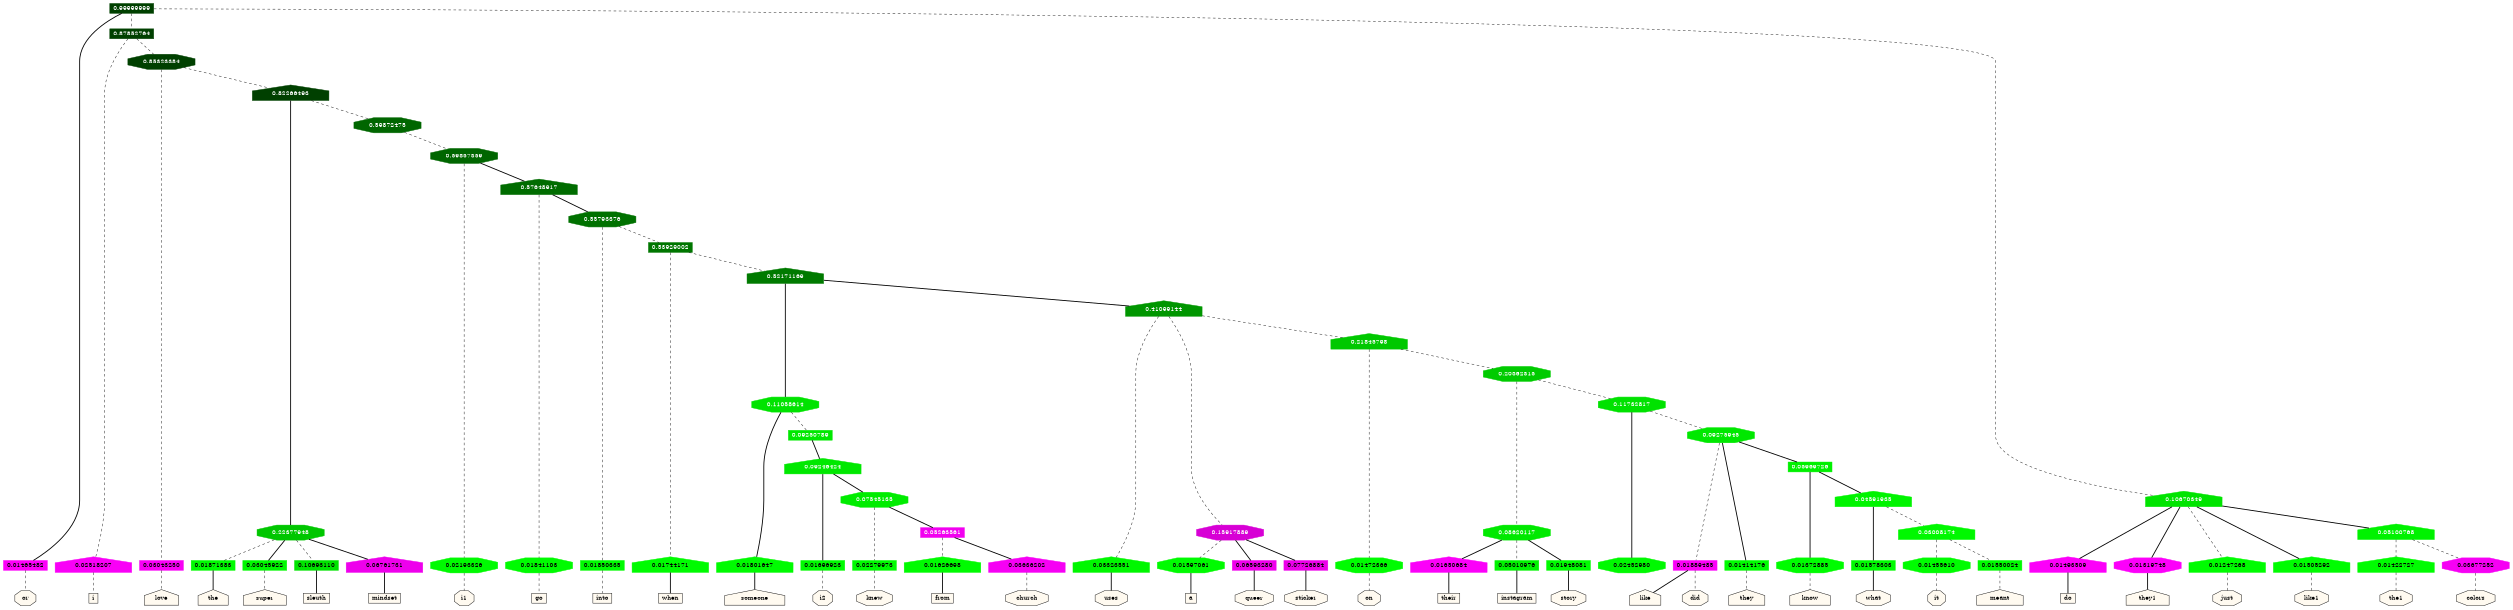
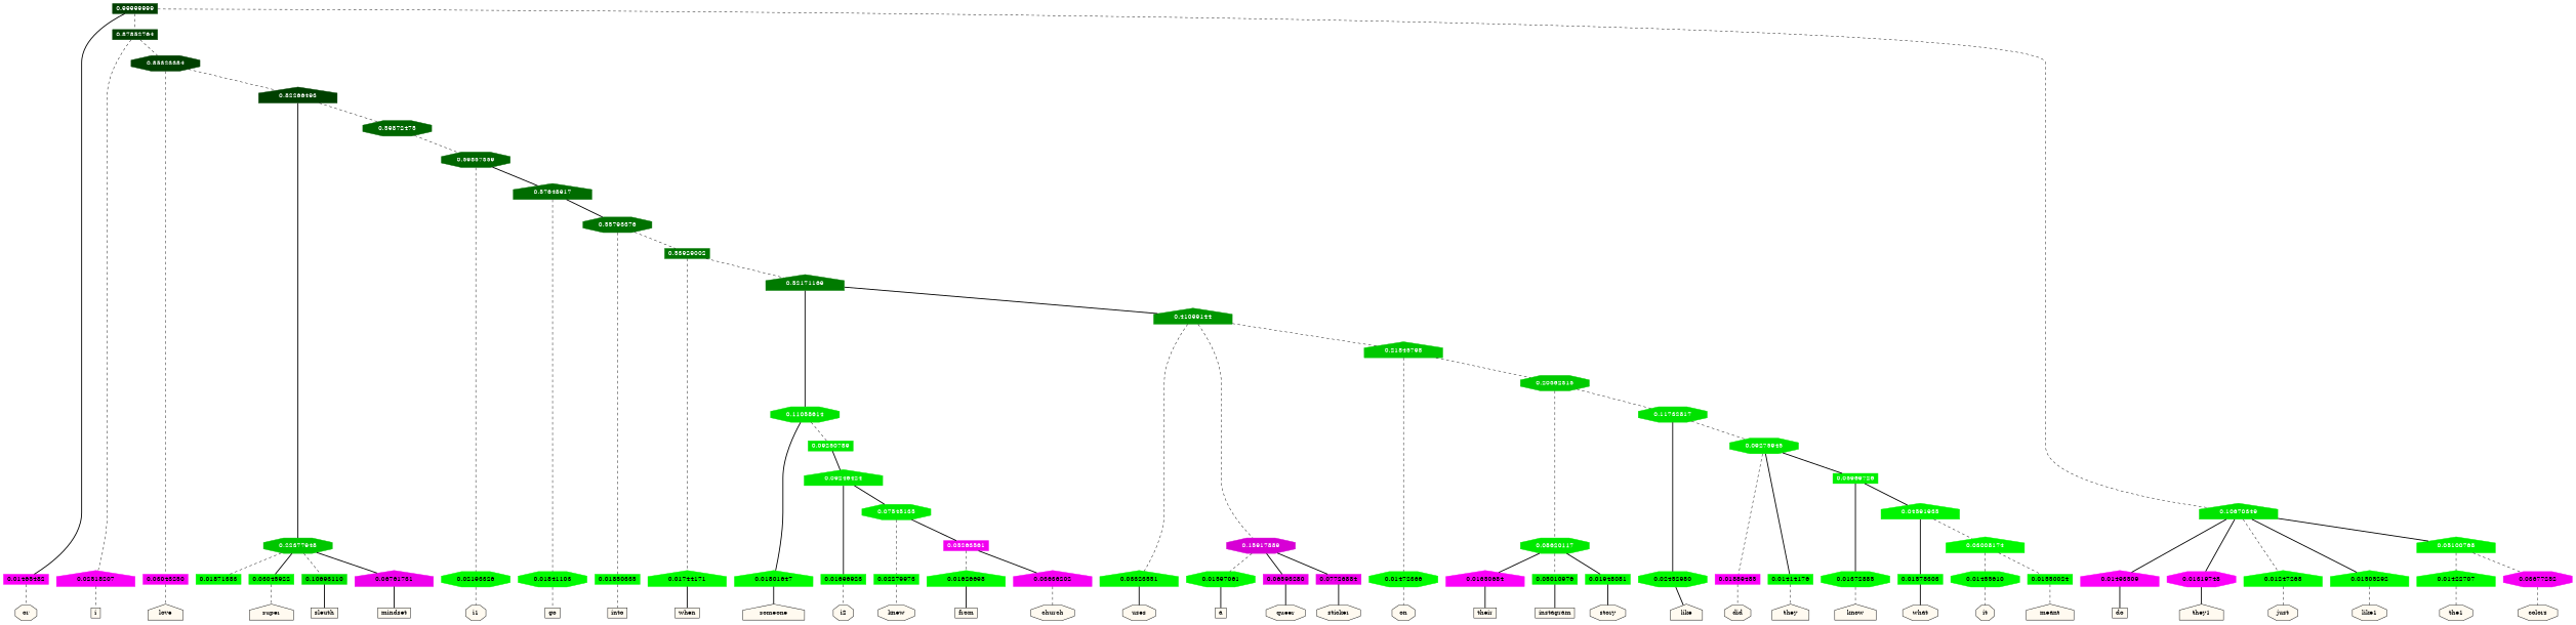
  graph {
    node [color=black format=png nodesep=0.001 ordering=out overlap_scaling=0.01 ranksep=0.001 shape=octagon style=filled]
    edge [style=dashed]
    n1 [fillcolor=floralwhite height=0.15 label=i shape=box style="filled,solid" width=0.15]
    n2 [fillcolor=floralwhite height=0.15 label=love shape=house style="filled,solid" width=0.15]
-   n3 [fillcolor=floralwhite height=0.15 label=the shape=house style="filled,solid" width=0.15]
    n4 [fillcolor=floralwhite height=0.15 label=super shape=house style="filled,solid" width=0.15]
    n5 [fillcolor=floralwhite height=0.15 label=sleuth shape=box style="filled,solid" width=0.15]
    n6 [fillcolor=floralwhite height=0.15 label=mindset shape=box style="filled,solid" width=0.15]
    n7 [fillcolor=floralwhite height=0.15 label=i1 style="filled,solid" width=0.15]
    n8 [fillcolor=floralwhite height=0.15 label=go shape=box style="filled,solid" width=0.15]
    n9 [fillcolor=floralwhite height=0.15 label=into shape=box style="filled,solid" width=0.15]
    n10 [fillcolor=floralwhite height=0.15 label=when shape=box style="filled,solid" width=0.15]
    n11 [fillcolor=floralwhite height=0.15 label=someone shape=house style="filled,solid" width=0.15]
    n12 [fillcolor=floralwhite height=0.15 label=i2 style="filled,solid" width=0.15]
    n13 [fillcolor=floralwhite height=0.15 label=knew style="filled,solid" width=0.15]
    n14 [fillcolor=floralwhite height=0.15 label=from shape=box style="filled,solid" width=0.15]
    n15 [fillcolor=floralwhite height=0.15 label=church style="filled,solid" width=0.15]
    n16 [fillcolor=floralwhite height=0.15 label=uses style="filled,solid" width=0.15]
    n17 [fillcolor=floralwhite height=0.15 label=a shape=box style="filled,solid" width=0.15]
    n18 [fillcolor=floralwhite height=0.15 label=queer style="filled,solid" width=0.15]
    n19 [fillcolor=floralwhite height=0.15 label=sticker style="filled,solid" width=0.15]
    n20 [fillcolor=floralwhite height=0.15 label=on style="filled,solid" width=0.15]
    n21 [fillcolor=floralwhite height=0.15 label=their shape=box style="filled,solid" width=0.15]
    n22 [fillcolor=floralwhite height=0.15 label=instagram shape=box style="filled,solid" width=0.15]
    n23 [fillcolor=floralwhite height=0.15 label=story style="filled,solid" width=0.15]
    n24 [fillcolor=floralwhite height=0.15 label=like shape=house style="filled,solid" width=0.15]
    n25 [fillcolor=floralwhite height=0.15 label=did style="filled,solid" width=0.15]
    n26 [fillcolor=floralwhite height=0.15 label=they shape=house style="filled,solid" width=0.15]
    n27 [fillcolor=floralwhite height=0.15 label=know shape=house style="filled,solid" width=0.15]
    n28 [fillcolor=floralwhite height=0.15 label=what style="filled,solid" width=0.15]
    n29 [fillcolor=floralwhite height=0.15 label=it style="filled,solid" width=0.15]
    n30 [fillcolor=floralwhite height=0.15 label=meant shape=house style="filled,solid" width=0.15]
    n31 [fillcolor=floralwhite height=0.15 label=or style="filled,solid" width=0.15]
    n32 [fillcolor=floralwhite height=0.15 label=do shape=box style="filled,solid" width=0.15]
    n33 [fillcolor=floralwhite height=0.15 label=they1 shape=house style="filled,solid" width=0.15]
    n34 [fillcolor=floralwhite height=0.15 label=just style="filled,solid" width=0.15]
    n35 [fillcolor=floralwhite height=0.15 label=like1 style="filled,solid" width=0.15]
    n36 [fillcolor=floralwhite height=0.15 label=the1 style="filled,solid" width=0.15]
    n37 [fillcolor=floralwhite height=0.15 label=colors style="filled,solid" width=0.15]
    n38 [color="0.835 1.000 0.975" fontcolor=black height=0.15 label=0.02518207 shape=house width=0.15]
    n39 [color="0.835 1.000 0.970" fontcolor=black height=0.15 label=0.03043250 shape=box width=0.15]
    n40 [color="0.334 1.000 0.981" fontcolor=black height=0.15 label=0.01871383 shape=box width=0.15]
    n41 [color="0.334 1.000 0.970" fontcolor=black height=0.15 label=0.03045922 shape=box width=0.15]
    n42 [color="0.334 1.000 0.893" fontcolor=black height=0.15 label=0.10693110 shape=box width=0.15]
    n43 [color="0.835 1.000 0.932" fontcolor=black height=0.15 label=0.06761731 shape=house width=0.15]
    n44 [color="0.334 1.000 0.978" fontcolor=black height=0.15 label=0.02193326 width=0.15]
    n45 [color="0.334 1.000 0.982" fontcolor=black height=0.15 label=0.01841103 width=0.15]
    n46 [color="0.334 1.000 0.981" fontcolor=black height=0.15 label=0.01850335 shape=box width=0.15]
    n47 [color="0.334 1.000 0.983" fontcolor=black height=0.15 label=0.01744171 shape=house width=0.15]
    n48 [color="0.334 1.000 0.982" fontcolor=black height=0.15 label=0.01801647 shape=house width=0.15]
    n49 [color="0.334 1.000 0.983" fontcolor=black height=0.15 label=0.01696923 shape=box width=0.15]
    n50 [color="0.334 1.000 0.977" fontcolor=black height=0.15 label=0.02279973 shape=box width=0.15]
    n51 [color="0.334 1.000 0.984" fontcolor=black height=0.15 label=0.01626698 shape=house width=0.15]
    n52 [color="0.835 1.000 0.964" fontcolor=black height=0.15 label=0.03636202 shape=house width=0.15]
    n53 [color="0.334 1.000 0.967" fontcolor=black height=0.15 label=0.03323551 shape=house width=0.15]
    n54 [color="0.334 1.000 0.984" fontcolor=black height=0.15 label=0.01597061 width=0.15]
    n55 [color="0.835 1.000 0.934" fontcolor=black height=0.15 label=0.06593280 shape=box width=0.15]
    n56 [color="0.835 1.000 0.923" fontcolor=black height=0.15 label=0.07726884 shape=box width=0.15]
    n57 [color="0.334 1.000 0.985" fontcolor=black height=0.15 label=0.01472366 width=0.15]
    n58 [color="0.835 1.000 0.983" fontcolor=black height=0.15 label=0.01650684 shape=house width=0.15]
    n59 [color="0.334 1.000 0.950" fontcolor=black height=0.15 label=0.05010976 shape=box width=0.15]
    n60 [color="0.334 1.000 0.981" fontcolor=black height=0.15 label=0.01948081 shape=box width=0.15]
    n61 [color="0.334 1.000 0.975" fontcolor=black height=0.15 label=0.02452980 width=0.15]
    n62 [color="0.835 1.000 0.981" fontcolor=black height=0.15 label=0.01889485 shape=box width=0.15]
    n63 [color="0.334 1.000 0.986" fontcolor=black height=0.15 label=0.01414176 shape=box width=0.15]
    n64 [color="0.334 1.000 0.986" fontcolor=black height=0.15 label=0.01372885 width=0.15]
    n65 [color="0.334 1.000 0.984" fontcolor=black height=0.15 label=0.01578303 shape=box width=0.15]
    n66 [color="0.334 1.000 0.985" fontcolor=black height=0.15 label=0.01455610 width=0.15]
    n67 [color="0.334 1.000 0.984" fontcolor=black height=0.15 label=0.01550024 shape=box width=0.15]
    n68 [color="0.835 1.000 0.985" fontcolor=black height=0.15 label=0.01465482 shape=box width=0.15]
    n69 [color="0.835 1.000 0.985" fontcolor=black height=0.15 label=0.01493509 shape=house width=0.15]
    n70 [color="0.835 1.000 0.987" fontcolor=black height=0.15 label=0.01319748 width=0.15]
    n71 [color="0.334 1.000 0.988" fontcolor=black height=0.15 label=0.01247268 shape=house width=0.15]
    n72 [color="0.334 1.000 0.985" fontcolor=black height=0.15 label=0.01505292 shape=house width=0.15]
-   n73 [color="0.334 1.000 0.986" fontcolor=black height=0.15 label=0.01422727 shape=house width=0.15]
+   n73 [color="0.334 1.000 0.986" fontcolor=black height=0.15 label=0.01422707 shape=house width=0.15]
    n74 [color="0.835 1.000 0.963" fontcolor=black height=0.15 label=0.03677252 width=0.15]
    n75 [color="0.334 1.000 0.250" fontcolor=grey99 height=0.15 label=0.99999999 shape=box width=0.15]
    n76 [color="0.334 1.000 0.250" fontcolor=grey99 height=0.15 label=0.87852764 shape=box width=0.15]
    n77 [color="0.334 1.000 0.893" fontcolor=grey99 height=0.15 label=0.10670349 shape=house width=0.15]
    n78 [color="0.334 1.000 0.250" fontcolor=grey99 height=0.15 label=0.85323384 width=0.15]
    n79 [color="0.334 1.000 0.949" fontcolor=grey99 height=0.15 label=0.05100768 shape=house width=0.15]
    n80 [color="0.334 1.000 0.250" fontcolor=grey99 height=0.15 label=0.82266493 shape=house width=0.15]
    n81 [color="0.334 1.000 0.776" fontcolor=grey99 height=0.15 label=0.22377948 width=0.15]
    n82 [color="0.334 1.000 0.401" fontcolor=grey99 height=0.15 label=0.59872475 width=0.15]
    n83 [color="0.334 1.000 0.401" fontcolor=grey99 height=0.15 label=0.59857359 width=0.15]
    n84 [color="0.334 1.000 0.424" fontcolor=grey99 height=0.15 label=0.57648917 shape=house width=0.15]
    n85 [color="0.334 1.000 0.442" fontcolor=grey99 height=0.15 label=0.55793376 width=0.15]
    n86 [color="0.334 1.000 0.461" fontcolor=grey99 height=0.15 label=0.53929002 shape=box width=0.15]
    n87 [color="0.334 1.000 0.478" fontcolor=grey99 height=0.15 label=0.52171169 shape=house width=0.15]
    n88 [color="0.334 1.000 0.889" fontcolor=grey99 height=0.15 label=0.11058614 width=0.15]
    n89 [color="0.334 1.000 0.589" fontcolor=grey99 height=0.15 label=0.41099144 shape=house width=0.15]
    n90 [color="0.334 1.000 0.907" fontcolor=grey99 height=0.15 label=0.09250789 shape=box width=0.15]
    n91 [color="0.835 1.000 0.841" fontcolor=grey99 height=0.15 label=0.15917889 width=0.15]
    n92 [color="0.334 1.000 0.782" fontcolor=grey99 height=0.15 label=0.21845798 shape=house width=0.15]
    n93 [color="0.334 1.000 0.908" fontcolor=grey99 height=0.15 label=0.09246424 shape=house width=0.15]
    n94 [color="0.334 1.000 0.796" fontcolor=grey99 height=0.15 label=0.20362315 width=0.15]
    n95 [color="0.334 1.000 0.925" fontcolor=grey99 height=0.15 label=0.07545135 width=0.15]
    n96 [color="0.334 1.000 0.914" fontcolor=grey99 height=0.15 label=0.08620117 width=0.15]
    n97 [color="0.334 1.000 0.883" fontcolor=grey99 height=0.15 label=0.11732817 width=0.15]
    n98 [color="0.835 1.000 0.947" fontcolor=grey99 height=0.15 label=0.05263561 shape=box width=0.15]
    n99 [color="0.334 1.000 0.907" fontcolor=grey99 height=0.15 label=0.09275945 width=0.15]
    n100 [color="0.334 1.000 0.940" fontcolor=grey99 height=0.15 label=0.05969726 shape=box width=0.15]
    n101 [color="0.334 1.000 0.954" fontcolor=grey99 height=0.15 label=0.04591935 shape=house width=0.15]
    n102 [color="0.334 1.000 0.970" fontcolor=grey99 height=0.15 label=0.03008174 shape=house width=0.15]
    subgraph sub_1 {
      rank=same
      n1
      n2
-     n3
      n4
      n5
      n6
      n7
      n8
      n9
      n10
      n11
      n12
      n13
      n14
      n15
      n16
      n17
      n18
      n19
      n20
      n21
      n22
      n23
      n24
      n25
      n26
      n27
      n28
      n29
      n30
      n31
      n32
      n33
      n34
      n35
      n36
      n37
    }
    subgraph sub_2 {
      rank=same
      n38
      n39
      n40
      n41
      n42
      n43
      n44
      n45
      n46
      n47
      n48
      n49
      n50
      n51
      n52
      n53
      n54
      n55
      n56
      n57
      n58
      n59
      n60
      n61
      n62
      n63
      n64
      n65
      n66
      n67
      n68
      n69
      n70
      n71
      n72
      n73
      n74
    }
    n38 -- n1
    n39 -- n2
-   n40 -- n3 [style=bold]
    n41 -- n4
    n42 -- n5 [style=bold]
    n43 -- n6 [style=bold]
    n44 -- n7
    n45 -- n8
    n46 -- n9
    n47 -- n10 [style=bold]
    n48 -- n11 [style=bold]
    n49 -- n12
    n50 -- n13
    n51 -- n14 [style=bold]
    n52 -- n15
    n53 -- n16 [style=bold]
    n54 -- n17 [style=bold]
    n55 -- n18 [style=bold]
    n56 -- n19 [style=bold]
    n57 -- n20
    n58 -- n21 [style=bold]
    n59 -- n22 [style=bold]
    n60 -- n23 [style=bold]
-   n62 -- n24 [style=bold]
+   n61 -- n24 [style=bold]
    n62 -- n25
    n63 -- n26
    n64 -- n27
    n65 -- n28 [style=bold]
    n66 -- n29
    n67 -- n30
    n68 -- n31
    n69 -- n32 [style=bold]
    n70 -- n33 [style=bold]
    n71 -- n34
    n72 -- n35
    n73 -- n36
    n74 -- n37
    n75 -- n68 [style=bold]
    n75 -- n76
    n75 -- n77
    n76 -- n38
    n76 -- n78
    n77 -- n69 [style=bold]
    n77 -- n70 [style=bold]
    n77 -- n71
    n77 -- n72 [style=bold]
    n77 -- n79 [style=bold]
    n78 -- n39
    n78 -- n80
    n79 -- n73
    n79 -- n74
    n80 -- n81 [style=bold]
    n80 -- n82
    n81 -- n40
    n81 -- n41 [style=bold]
    n81 -- n42
    n81 -- n43 [style=bold]
    n82 -- n83
    n83 -- n44
    n83 -- n84 [style=bold]
    n84 -- n45
    n84 -- n85 [style=bold]
    n85 -- n46
    n85 -- n86
    n86 -- n47
    n86 -- n87
    n87 -- n88 [style=bold]
    n87 -- n89 [style=bold]
    n88 -- n48 [style=bold]
    n88 -- n90
    n89 -- n53
    n89 -- n91
    n89 -- n92
    n90 -- n93 [style=bold]
    n91 -- n54
    n91 -- n55 [style=bold]
    n91 -- n56 [style=bold]
    n92 -- n57
    n92 -- n94
    n93 -- n49 [style=bold]
    n93 -- n95 [style=bold]
    n94 -- n96
    n94 -- n97
    n95 -- n50
    n95 -- n98 [style=bold]
    n96 -- n58 [style=bold]
    n96 -- n59
    n96 -- n60 [style=bold]
    n97 -- n61 [style=bold]
    n97 -- n99
    n98 -- n51
    n98 -- n52 [style=bold]
    n99 -- n62
    n99 -- n63 [style=bold]
    n99 -- n100 [style=bold]
    n100 -- n64 [style=bold]
    n100 -- n101 [style=bold]
    n101 -- n65 [style=bold]
    n101 -- n102
    n102 -- n66
    n102 -- n67
  }
